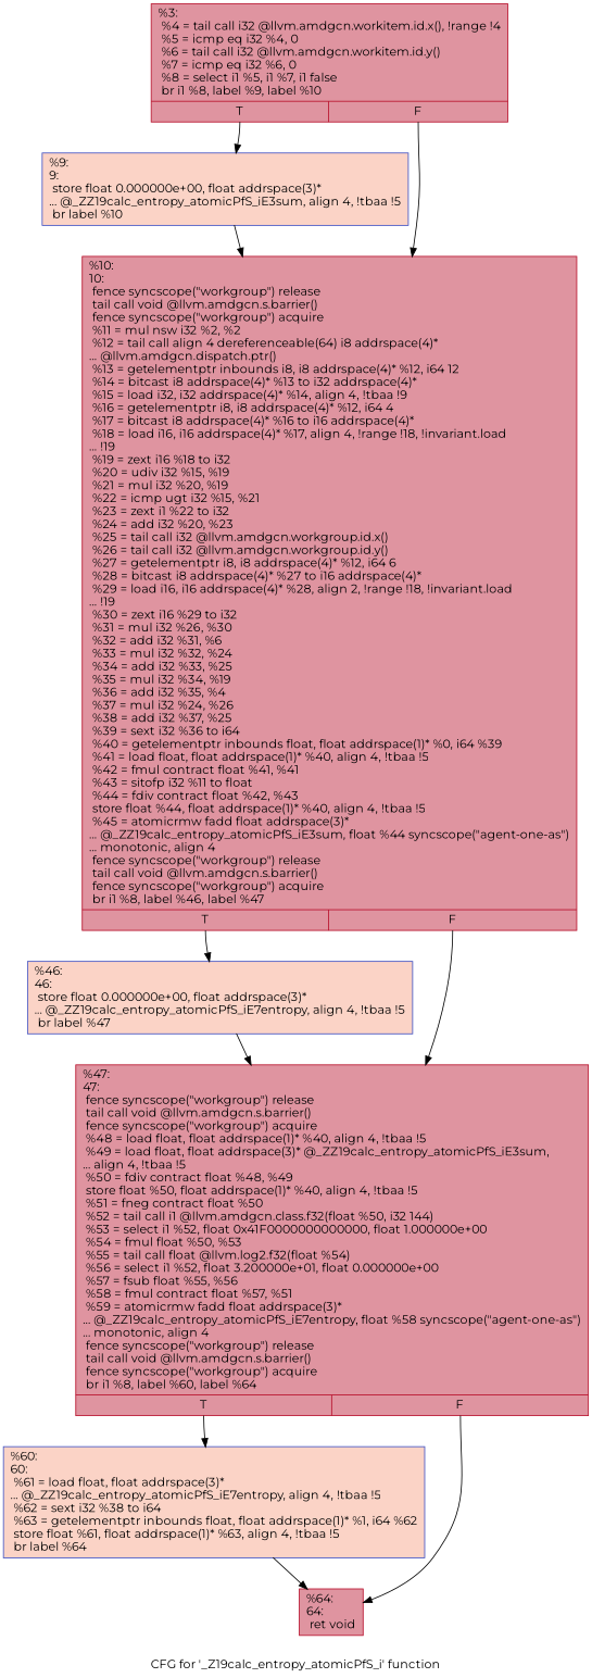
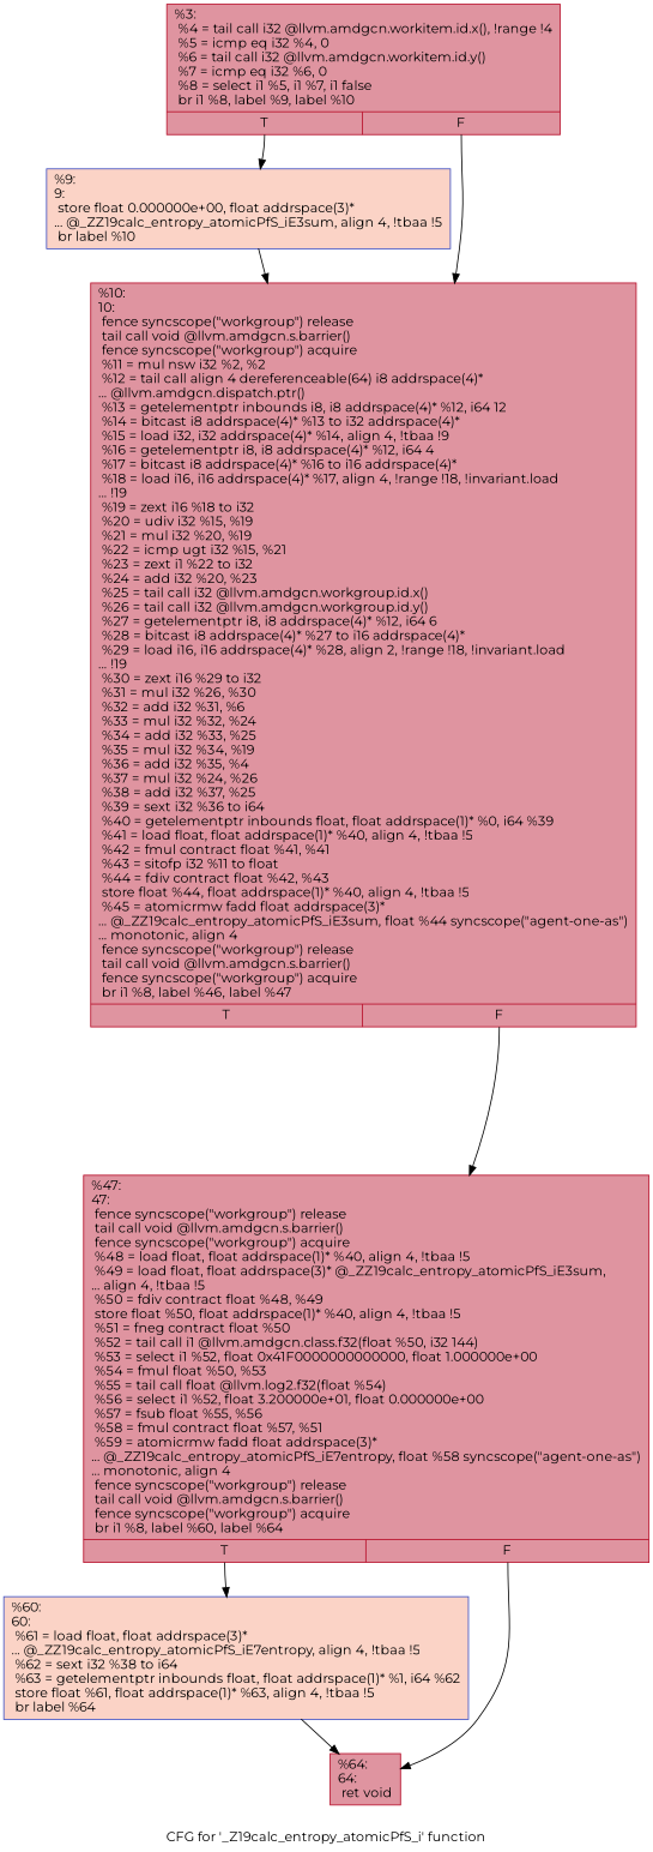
  digraph {
    label="CFG for '_Z19calc_entropy_atomicPfS_i' function"
    fontname=Montserrat
    node [color="#b70d28ff" fillcolor="#b70d2870" shape=record style=filled fontname=Montserrat]
    edge [fontname=Montserrat]
    n1 [label="{%3:\l  %4 = tail call i32 @llvm.amdgcn.workitem.id.x(), !range !4\l  %5 = icmp eq i32 %4, 0\l  %6 = tail call i32 @llvm.amdgcn.workitem.id.y()\l  %7 = icmp eq i32 %6, 0\l  %8 = select i1 %5, i1 %7, i1 false\l  br i1 %8, label %9, label %10\l|{<s0>T|<s1>F}}"]
    n2 [color="#3d50c3ff" fillcolor="#f59c7d70" label="{%9:\l9:                                                \l  store float 0.000000e+00, float addrspace(3)*\l... @_ZZ19calc_entropy_atomicPfS_iE3sum, align 4, !tbaa !5\l  br label %10\l}"]
    n3 [label="{%10:\l10:                                               \l  fence syncscope(\"workgroup\") release\l  tail call void @llvm.amdgcn.s.barrier()\l  fence syncscope(\"workgroup\") acquire\l  %11 = mul nsw i32 %2, %2\l  %12 = tail call align 4 dereferenceable(64) i8 addrspace(4)*\l... @llvm.amdgcn.dispatch.ptr()\l  %13 = getelementptr inbounds i8, i8 addrspace(4)* %12, i64 12\l  %14 = bitcast i8 addrspace(4)* %13 to i32 addrspace(4)*\l  %15 = load i32, i32 addrspace(4)* %14, align 4, !tbaa !9\l  %16 = getelementptr i8, i8 addrspace(4)* %12, i64 4\l  %17 = bitcast i8 addrspace(4)* %16 to i16 addrspace(4)*\l  %18 = load i16, i16 addrspace(4)* %17, align 4, !range !18, !invariant.load\l... !19\l  %19 = zext i16 %18 to i32\l  %20 = udiv i32 %15, %19\l  %21 = mul i32 %20, %19\l  %22 = icmp ugt i32 %15, %21\l  %23 = zext i1 %22 to i32\l  %24 = add i32 %20, %23\l  %25 = tail call i32 @llvm.amdgcn.workgroup.id.x()\l  %26 = tail call i32 @llvm.amdgcn.workgroup.id.y()\l  %27 = getelementptr i8, i8 addrspace(4)* %12, i64 6\l  %28 = bitcast i8 addrspace(4)* %27 to i16 addrspace(4)*\l  %29 = load i16, i16 addrspace(4)* %28, align 2, !range !18, !invariant.load\l... !19\l  %30 = zext i16 %29 to i32\l  %31 = mul i32 %26, %30\l  %32 = add i32 %31, %6\l  %33 = mul i32 %32, %24\l  %34 = add i32 %33, %25\l  %35 = mul i32 %34, %19\l  %36 = add i32 %35, %4\l  %37 = mul i32 %24, %26\l  %38 = add i32 %37, %25\l  %39 = sext i32 %36 to i64\l  %40 = getelementptr inbounds float, float addrspace(1)* %0, i64 %39\l  %41 = load float, float addrspace(1)* %40, align 4, !tbaa !5\l  %42 = fmul contract float %41, %41\l  %43 = sitofp i32 %11 to float\l  %44 = fdiv contract float %42, %43\l  store float %44, float addrspace(1)* %40, align 4, !tbaa !5\l  %45 = atomicrmw fadd float addrspace(3)*\l... @_ZZ19calc_entropy_atomicPfS_iE3sum, float %44 syncscope(\"agent-one-as\")\l... monotonic, align 4\l  fence syncscope(\"workgroup\") release\l  tail call void @llvm.amdgcn.s.barrier()\l  fence syncscope(\"workgroup\") acquire\l  br i1 %8, label %46, label %47\l|{<s0>T|<s1>F}}"]
-   n4 [color="#3d50c3ff" fillcolor="#f59c7d70" label="{%46:\l46:                                               \l  store float 0.000000e+00, float addrspace(3)*\l... @_ZZ19calc_entropy_atomicPfS_iE7entropy, align 4, !tbaa !5\l  br label %47\l}"]
    n5 [label="{%47:\l47:                                               \l  fence syncscope(\"workgroup\") release\l  tail call void @llvm.amdgcn.s.barrier()\l  fence syncscope(\"workgroup\") acquire\l  %48 = load float, float addrspace(1)* %40, align 4, !tbaa !5\l  %49 = load float, float addrspace(3)* @_ZZ19calc_entropy_atomicPfS_iE3sum,\l... align 4, !tbaa !5\l  %50 = fdiv contract float %48, %49\l  store float %50, float addrspace(1)* %40, align 4, !tbaa !5\l  %51 = fneg contract float %50\l  %52 = tail call i1 @llvm.amdgcn.class.f32(float %50, i32 144)\l  %53 = select i1 %52, float 0x41F0000000000000, float 1.000000e+00\l  %54 = fmul float %50, %53\l  %55 = tail call float @llvm.log2.f32(float %54)\l  %56 = select i1 %52, float 3.200000e+01, float 0.000000e+00\l  %57 = fsub float %55, %56\l  %58 = fmul contract float %57, %51\l  %59 = atomicrmw fadd float addrspace(3)*\l... @_ZZ19calc_entropy_atomicPfS_iE7entropy, float %58 syncscope(\"agent-one-as\")\l... monotonic, align 4\l  fence syncscope(\"workgroup\") release\l  tail call void @llvm.amdgcn.s.barrier()\l  fence syncscope(\"workgroup\") acquire\l  br i1 %8, label %60, label %64\l|{<s0>T|<s1>F}}"]
    n6 [color="#3d50c3ff" fillcolor="#f59c7d70" label="{%60:\l60:                                               \l  %61 = load float, float addrspace(3)*\l... @_ZZ19calc_entropy_atomicPfS_iE7entropy, align 4, !tbaa !5\l  %62 = sext i32 %38 to i64\l  %63 = getelementptr inbounds float, float addrspace(1)* %1, i64 %62\l  store float %61, float addrspace(1)* %63, align 4, !tbaa !5\l  br label %64\l}"]
    n7 [label="{%64:\l64:                                               \l  ret void\l}"]
    n1 -> n2 [tailport=s0]
    n1 -> n3 [tailport=s1]
    n2 -> n3
-   n3 -> n4 [tailport=s0]
    n3 -> n5 [tailport=s1]
-   n4 -> n5
    n5 -> n6 [tailport=s0]
    n5 -> n7 [tailport=s1]
    n6 -> n7
  }
